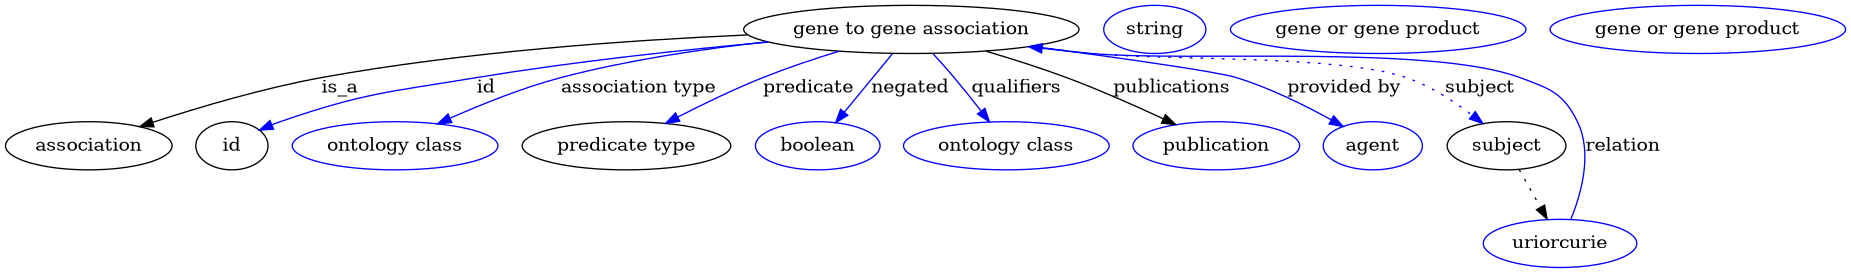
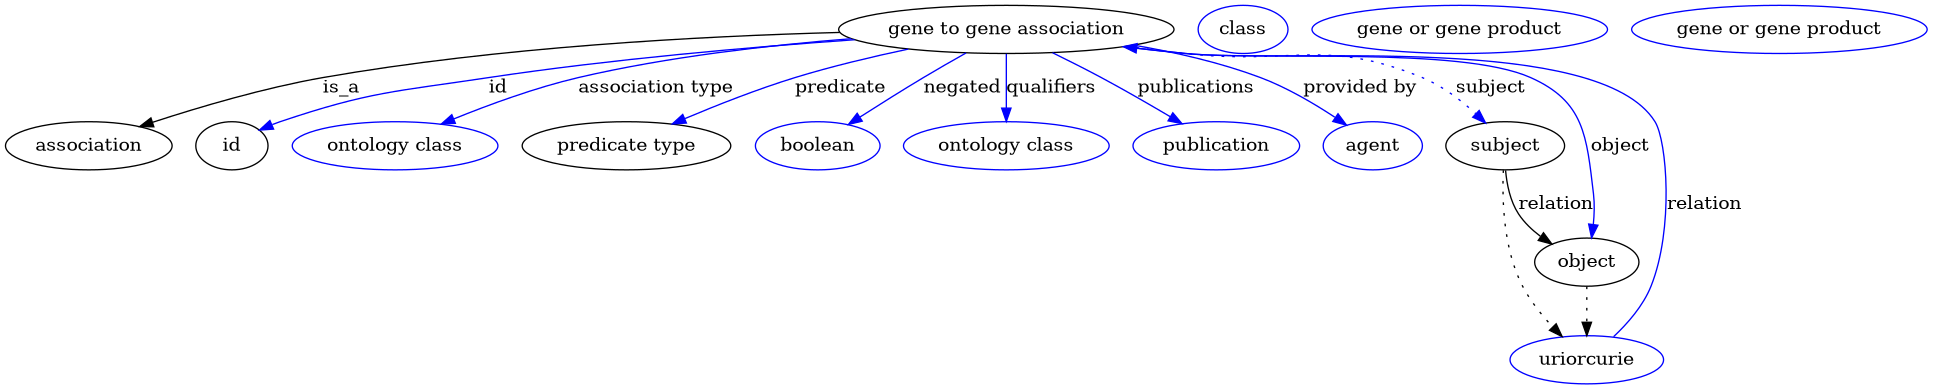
  digraph {
    node [color=blue]
    edge [color=blue style=solid]
    n1 [height=0.5 label="gene to gene association" width=2.69 color=""]
    association [height=0.5 width=1.3902 color=""]
    id [height=0.5 width=0.75 color=""]
    n4 [height=0.5 label="ontology class" width=1.7151]
    n5 [color=black height=0.5 label="predicate type" width=1.679]
    n6 [height=0.5 label=boolean width=1.0652]
    n7 [height=0.5 label="ontology class" width=1.7151]
    n8 [height=0.5 label=publication width=1.3902]
    n9 [height=0.5 label=agent width=0.83048]
    subject [height=0.5 width=0.99297 color=""]
+   object [height=0.5 width=0.9027 color=""]
    n12 [height=0.5 label=uriorcurie width=1.2638]
-   n13 [height=0.5 label=string width=0.84854]
+   n13 [height=0.5 label=class width=0.84854]
    n14 [height=0.5 label="gene or gene product" width=2.3651]
    n15 [height=0.5 label="gene or gene product" width=2.3651]
    n1 -> association [label=is_a color="" style=""]
    n1 -> id [label=id]
    n1 -> n4 [label="association type"]
    n1 -> n5 [label=predicate]
    n1 -> n6 [label=negated]
    n1 -> n7 [label=qualifiers]
-   n1 -> n8 [color=black label=publications]
+   n1 -> n8 [label=publications]
    n1 -> n9 [label="provided by"]
    n1 -> subject [label=subject style=dotted]
+   n1 -> object [label=object]
+   subject -> object [label=relation color="" style=""]
    subject -> n12 [style=dotted color=""]
+   object -> n12 [style=dotted color=""]
    n12 -> n1 [label=relation]
  }
